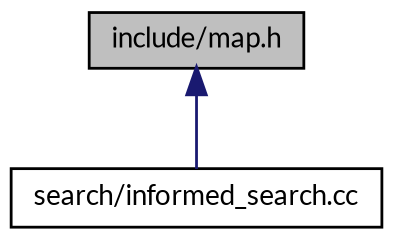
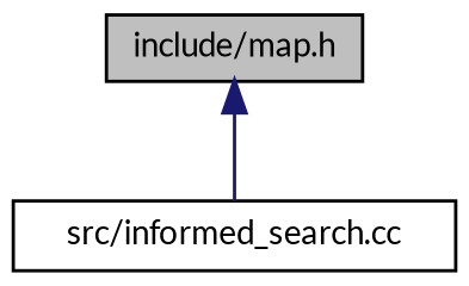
  digraph {
    fontname=Lato
    node [color=black fontname=Lato fontsize=10 shape=record style=filled]
    n1 [fillcolor=grey75 fontcolor=black height=0.2 label="include/map.h" width=0.4]
-   n2 [fillcolor=white height=0.2 label="search/informed_search.cc" width=0.4]
+   n2 [fillcolor=white height=0.2 label="src/informed_search.cc" width=0.4]
    n1 -> n2 [color=midnightblue dir=back fontname=Lato fontsize=10 labelfontname=Helvetica labelfontsize=10 style=solid]
  }
